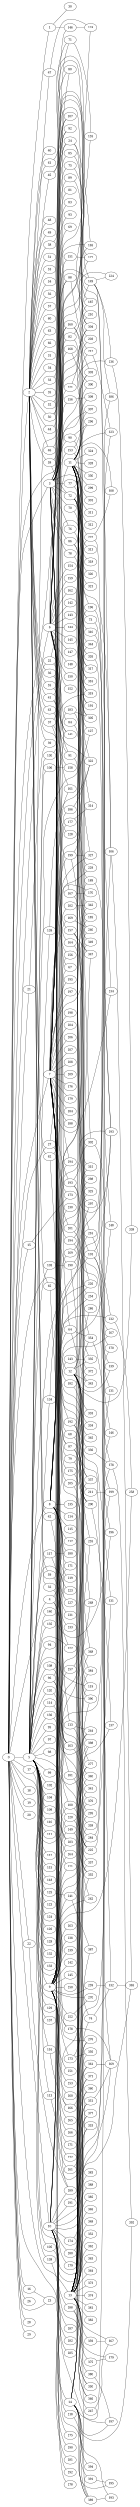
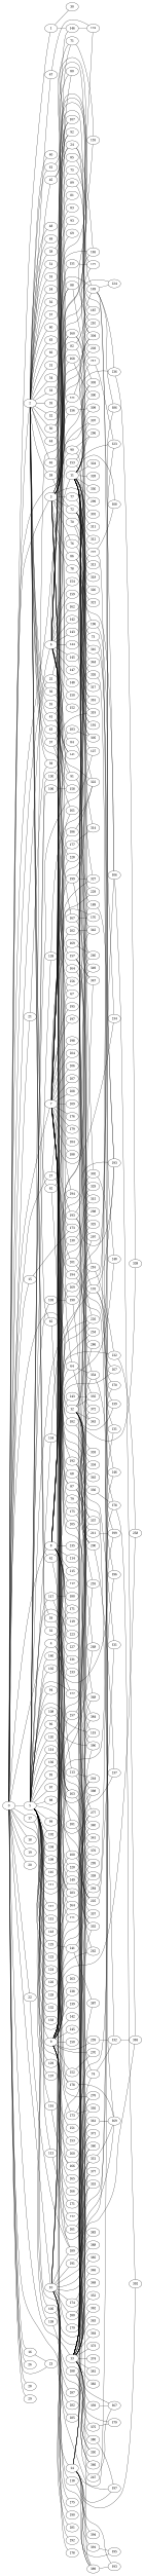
  graph {
    fontname="Noto Serif"
    rankdir=LR
    node [fontname="Noto Serif"]
    edge [fontname="Noto Serif"]
    0
    1
    2
    3
    4
    5
    6
    7
    8
    9
    10
    11
    12
    13
    14
    15
    16
    17
    18
    19
    20
    21
    22
    23
    24
    25
    26
    27
    28
    29
    30
    146
    31
    32
    33
    34
    35
    36
    37
    38
    39
    40
    41
    42
    43
    44
    45
    46
    47
    48
    49
    50
    51
    52
    53
    54
    55
    56
    57
    58
    59
    60
    61
    62
    63
    64
    65
    66
    67
    68
    69
    70
    71
    72
    73
    74
    75
    76
    77
    78
    79
    80
    81
    82
    83
    84
    85
    86
    87
    88
    89
    90
    91
    92
    93
    283
    249
    171
    128
    130
    131
    132
    133
    134
    129
    136
    137
    138
    139
    140
    135
    94
    95
    96
    97
    98
    99
    100
    101
    102
    103
    104
    105
    106
    107
    108
    109
    110
    111
    112
    113
    114
    115
    116
    117
    118
    119
    120
    121
    122
    123
    124
    125
    126
    127
    178
    377
    141
    142
    143
    144
    145
    147
    148
    149
    150
    151
    152
    153
    154
    155
    156
    157
    158
    159
    160
    161
    162
    163
    164
    165
    166
    167
    168
    169
    170
    172
    173
    174
    175
    176
    177
    179
    180
    181
    182
    183
    184
-   185
    186
    187
    188
    189
    190
    191
    192
    193
    194
    195
    197
    198
    199
    200
    201
    202
    203
    204
    205
    206
    207
    208
    209
    210
    211
    212
    213
    214
    215
    216
    217
    218
    219
    220
    221
    222
    223
    224
    225
    226
    227
    228
    229
    230
    231
    232
    233
    234
    235
    236
    256
    258
    259
    260
    261
    262
    257
    264
    265
    266
    267
    268
    269
    270
    271
    272
    273
    263
    237
    238
    239
    240
    241
    242
    243
    244
    245
    246
    247
    248
    250
    251
    252
    253
    254
    255
    389
    274
    275
    276
    277
    278
    279
    280
    281
    282
    284
    285
    286
    287
    288
    289
    290
    291
    292
    293
    294
    295
    296
    297
    298
    299
    300
    301
    302
    303
    304
    305
    306
    307
    308
    309
    310
    311
    312
    313
    314
    315
    316
    317
    318
    319
    320
    321
    322
    323
    324
    325
    326
    327
    328
+   329
    330
    331
    332
    333
    334
    335
    336
    337
    338
    339
    340
    341
    342
    343
    344
    345
    384
    386
    387
    388
    385
    346
    347
    348
    349
    350
    351
    352
    353
    354
    355
    356
    357
    358
    359
    360
    361
    362
    363
    364
    365
    366
    367
    368
    369
    370
    371
    372
    373
    374
    375
    376
    378
    379
    380
    381
    382
    383
    390
    391
    392
    393
    394
    395
    396
    397
    398
    399
    196
    0 -- 1
    0 -- 2
    0 -- 3
    0 -- 4
    0 -- 5
    0 -- 6
    0 -- 7
    0 -- 8
    0 -- 9
    0 -- 10
    0 -- 11
    0 -- 12
    0 -- 13
    0 -- 14
    0 -- 15
    0 -- 16
    0 -- 17
    0 -- 18
    0 -- 19
    0 -- 20
    0 -- 21
    0 -- 22
    0 -- 23
    0 -- 24
    0 -- 25
    0 -- 26
    0 -- 27
    0 -- 28
    0 -- 29
    1 -- 30
    1 -- 146
    2 -- 31
    2 -- 32
    2 -- 33
    2 -- 34
    2 -- 35
    2 -- 36
    2 -- 37
    2 -- 38
    2 -- 39
    2 -- 40
    2 -- 41
    2 -- 42
    2 -- 43
    2 -- 44
    2 -- 45
    2 -- 46
    2 -- 47
    2 -- 48
    2 -- 49
    2 -- 50
    2 -- 51
    2 -- 52
    2 -- 53
    2 -- 54
    2 -- 55
    2 -- 56
    2 -- 57
    2 -- 58
    2 -- 59
    2 -- 60
    2 -- 61
    2 -- 62
    2 -- 63
    2 -- 64
    2 -- 65
    2 -- 66
    3 -- 24
    3 -- 67
    3 -- 68
    3 -- 69
    3 -- 70
    3 -- 71
    3 -- 72
    3 -- 73
    3 -- 74
    3 -- 75
    3 -- 76
    3 -- 77
    3 -- 78
    3 -- 79
    3 -- 80
    3 -- 81
    3 -- 82
    3 -- 83
    3 -- 84
    3 -- 85
    3 -- 86
    3 -- 87
    3 -- 88
    3 -- 89
    3 -- 90
    3 -- 91
    3 -- 92
    3 -- 93
    4 -- 283
    4 -- 249
    4 -- 171
    5 -- 128
    5 -- 130
    5 -- 131
    5 -- 132
    5 -- 133
    5 -- 134
    5 -- 129
    5 -- 136
    5 -- 137
    5 -- 138
    5 -- 139
    5 -- 140
    5 -- 135
    5 -- 94
    5 -- 95
    5 -- 96
    5 -- 97
    5 -- 98
    5 -- 99
    5 -- 100
    5 -- 101
    5 -- 102
    5 -- 103
    5 -- 104
    5 -- 105
    5 -- 106
    5 -- 107
    5 -- 108
    5 -- 109
    5 -- 110
    5 -- 111
    5 -- 112
    5 -- 113
    5 -- 114
    5 -- 115
    5 -- 116
    5 -- 117
    5 -- 118
    5 -- 119
    5 -- 120
    5 -- 121
    5 -- 122
    5 -- 123
    5 -- 124
    5 -- 125
    5 -- 126
    5 -- 127
    5 -- 178
    5 -- 377
    6 -- 146
    6 -- 141
    6 -- 142
    6 -- 143
    6 -- 144
    6 -- 145
    6 -- 147
    6 -- 148
    6 -- 149
    6 -- 150
    6 -- 151
    6 -- 152
    6 -- 153
    6 -- 154
    6 -- 155
    6 -- 156
    6 -- 157
    6 -- 158
    6 -- 159
    6 -- 160
    6 -- 161
    6 -- 162
    6 -- 163
    6 -- 164
    6 -- 165
    6 -- 166
    6 -- 167
    6 -- 168
    7 -- 171
    7 -- 178
    7 -- 169
    7 -- 170
    7 -- 172
    7 -- 173
    7 -- 174
    7 -- 175
    7 -- 176
    7 -- 177
    7 -- 179
    7 -- 180
    7 -- 181
    7 -- 182
    7 -- 183
    7 -- 184
-   7 -- 185
    7 -- 186
    7 -- 187
    7 -- 188
    7 -- 189
    7 -- 190
    7 -- 191
    7 -- 192
    7 -- 193
    7 -- 194
    7 -- 195
    7 -- 197
    7 -- 198
    7 -- 199
    7 -- 200
    7 -- 201
    7 -- 202
    7 -- 203
    7 -- 204
    7 -- 205
    7 -- 206
    7 -- 207
    7 -- 208
    7 -- 209
    7 -- 210
    7 -- 211
    7 -- 212
    7 -- 213
    8 -- 214
    8 -- 215
    8 -- 216
    8 -- 217
    8 -- 218
    8 -- 219
    8 -- 220
    8 -- 221
    8 -- 222
    8 -- 223
    8 -- 224
    8 -- 225
    8 -- 226
    8 -- 227
+   8 -- 228
    8 -- 229
    8 -- 230
    8 -- 231
    8 -- 232
    8 -- 233
    8 -- 234
    8 -- 235
    8 -- 236
    9 -- 249
    9 -- 121
    9 -- 256
    9 -- 258
    9 -- 259
    9 -- 260
    9 -- 261
    9 -- 262
    9 -- 257
    9 -- 264
    9 -- 265
    9 -- 266
    9 -- 267
    9 -- 268
    9 -- 269
    9 -- 270
    9 -- 271
    9 -- 272
    9 -- 273
    9 -- 263
    9 -- 237
    9 -- 238
    9 -- 239
    9 -- 240
    9 -- 241
    9 -- 242
    9 -- 243
    9 -- 244
    9 -- 245
    9 -- 246
    9 -- 247
    9 -- 248
    9 -- 250
    9 -- 251
    9 -- 252
    9 -- 253
    9 -- 254
    9 -- 255
    9 -- 389
    10 -- 67
    10 -- 283
    10 -- 274
    10 -- 275
    10 -- 276
    10 -- 277
    10 -- 278
    10 -- 279
    10 -- 280
    10 -- 281
    10 -- 282
    10 -- 284
    10 -- 285
    10 -- 286
    10 -- 287
    10 -- 288
    10 -- 289
    10 -- 290
    10 -- 291
    10 -- 292
    10 -- 293
    10 -- 294
    10 -- 295
    11 -- 296
    11 -- 297
    11 -- 298
    11 -- 299
    11 -- 300
    11 -- 301
    11 -- 302
    11 -- 303
    11 -- 304
    11 -- 305
    11 -- 306
    11 -- 307
    11 -- 308
    11 -- 309
    11 -- 310
    11 -- 311
    11 -- 312
    11 -- 313
    11 -- 314
    11 -- 315
    11 -- 316
    11 -- 317
    11 -- 318
    11 -- 319
    11 -- 320
    11 -- 321
    11 -- 322
    11 -- 323
    11 -- 324
    11 -- 325
    11 -- 326
    11 -- 327
    11 -- 328
+   11 -- 329
    11 -- 330
    12 -- 331
    12 -- 332
    12 -- 333
    12 -- 334
    12 -- 335
    12 -- 336
    12 -- 337
    12 -- 338
    12 -- 339
    12 -- 340
    12 -- 341
    12 -- 342
    12 -- 343
    12 -- 344
    12 -- 345
    13 -- 377
    13 -- 384
    13 -- 386
    13 -- 387
    13 -- 388
    13 -- 385
    13 -- 346
    13 -- 347
    13 -- 348
    13 -- 349
    13 -- 350
    13 -- 351
    13 -- 352
    13 -- 353
    13 -- 354
    13 -- 355
    13 -- 356
    13 -- 357
    13 -- 358
    13 -- 359
    13 -- 360
    13 -- 361
    13 -- 362
    13 -- 363
    13 -- 364
    13 -- 365
    13 -- 366
    13 -- 367
    13 -- 368
    13 -- 369
    13 -- 370
    13 -- 371
    13 -- 372
    13 -- 373
    13 -- 374
    13 -- 375
    13 -- 376
    13 -- 378
    13 -- 379
    13 -- 380
    13 -- 381
    13 -- 382
    13 -- 383
    14 -- 74
    14 -- 119
    14 -- 389
    14 -- 390
    14 -- 391
    14 -- 392
    14 -- 393
    14 -- 394
    14 -- 395
    14 -- 396
    14 -- 397
    14 -- 398
    14 -- 399
    15 -- 173
    16 -- 23
    17 -- 220
    21 -- 39
    22 -- 289
    24 -- 165
    24 -- 342
    25 -- 141
    25 -- 307
    27 -- 161
    27 -- 200
    146 -- 174
    32 -- 355
    33 -- 304
    36 -- 322
    37 -- 165
    37 -- 289
    37 -- 294
    38 -- 149
    41 -- 87
    41 -- 88
    41 -- 228
    42 -- 64
    42 -- 276
    43 -- 256
    44 -- 344
    45 -- 80
    45 -- 172
    46 -- 160
    47 -- 174
    50 -- 107
    50 -- 304
    52 -- 293
    55 -- 91
    58 -- 72
    58 -- 92
    59 -- 163
    61 -- 71
    62 -- 163
    62 -- 327
    64 -- 343
    64 -- 354
    65 -- 358
    68 -- 368
+   70 -- 286
    70 -- 316
    71 -- 155
    72 -- 101
    72 -- 127
    72 -- 191
    72 -- 389
    72 -- 317
    73 -- 293
    74 -- 332
    75 -- 210
    76 -- 229
    77 -- 319
    78 -- 347
    79 -- 390
    82 -- 149
    82 -- 349
    84 -- 354
    85 -- 187
    86 -- 189
    86 -- 305
    87 -- 119
    87 -- 384
    88 -- 212
    89 -- 203
    90 -- 296
    90 -- 196
    91 -- 216
    249 -- 355
    130 -- 319
    134 -- 226
    136 -- 264
    138 -- 397
    139 -- 322
    96 -- 100
    96 -- 244
    96 -- 315
    100 -- 225
    101 -- 131
    101 -- 246
    101 -- 293
    103 -- 190
    105 -- 353
    106 -- 158
    108 -- 390
    113 -- 360
    114 -- 283
    116 -- 166
    117 -- 122
    117 -- 180
    120 -- 398
    125 -- 241
    178 -- 369
    149 -- 224
    149 -- 236
    149 -- 306
    149 -- 386
    151 -- 172
    153 -- 240
    153 -- 303
    156 -- 309
    157 -- 254
    157 -- 277
    157 -- 347
    160 -- 222
    160 -- 303
    163 -- 225
    164 -- 335
    166 -- 361
    167 -- 170
    167 -- 226
    168 -- 300
    169 -- 240
    175 -- 398
    177 -- 314
    181 -- 357
    182 -- 337
-   183 -- 185
    183 -- 305
    186 -- 322
    189 -- 267
    190 -- 323
    190 -- 376
    192 -- 268
    192 -- 255
    193 -- 200
    193 -- 293
    193 -- 302
    194 -- 325
    194 -- 369
    199 -- 327
    199 -- 372
    199 -- 196
    200 -- 237
    201 -- 298
    201 -- 378
    202 -- 342
    205 -- 295
    211 -- 399
    212 -- 323
    213 -- 244
    213 -- 284
    216 -- 232
    218 -- 389
    220 -- 262
    221 -- 304
    222 -- 248
    222 -- 308
    225 -- 331
+   230 -- 329
    232 -- 258
    236 -- 338
    259 -- 332
    261 -- 371
    257 -- 337
    269 -- 297
    273 -- 340
    273 -- 356
    241 -- 277
    241 -- 387
    243 -- 335
    247 -- 367
    252 -- 270
    389 -- 393
    274 -- 276
    280 -- 351
    284 -- 306
    288 -- 350
    288 -- 366
    291 -- 341
    302 -- 339
    306 -- 365
    310 -- 370
    326 -- 399
    332 -- 365
    336 -- 378
    351 -- 369
    354 -- 396
    359 -- 367
    361 -- 369
    375 -- 379
    378 -- 392
    380 -- 397
    391 -- 395
    196 -- 234
  }
